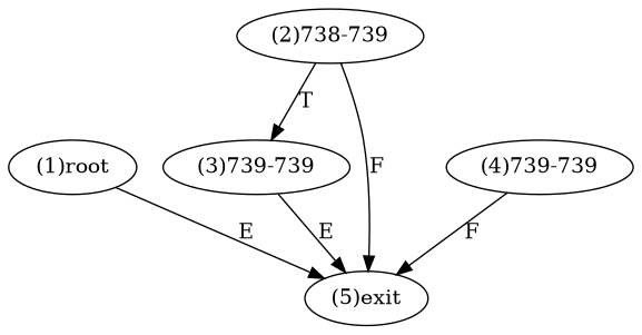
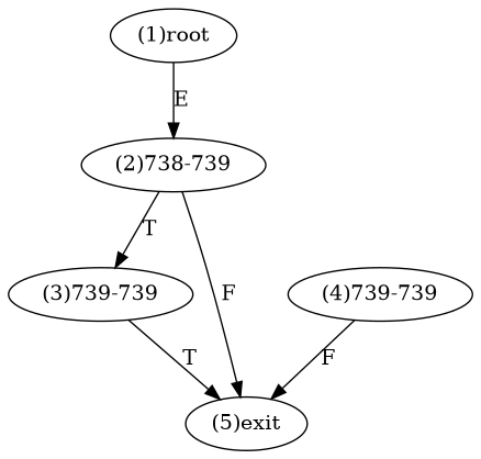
  digraph {
    n1 [label="(1)root"]
    n2 [label="(2)738-739"]
    n3 [label="(3)739-739"]
    n4 [label="(5)exit"]
    n5 [label="(4)739-739"]
-   n1 -> n4 [label=E]
+   n1 -> n2 [label=E]
    n2 -> n3 [label=T]
    n2 -> n4 [label=F]
-   n3 -> n4 [label=E]
+   n3 -> n4 [label=T]
    n5 -> n4 [label=F]
  }
